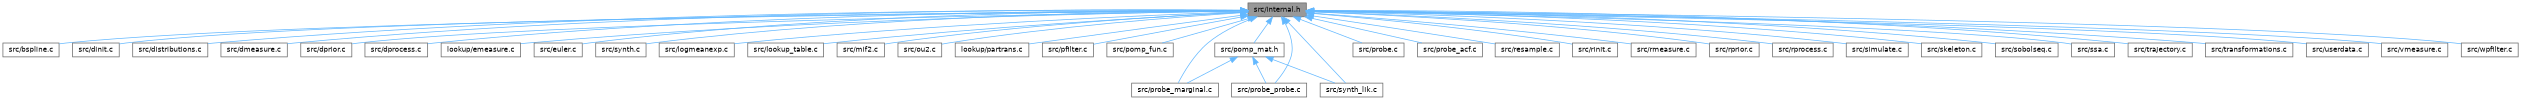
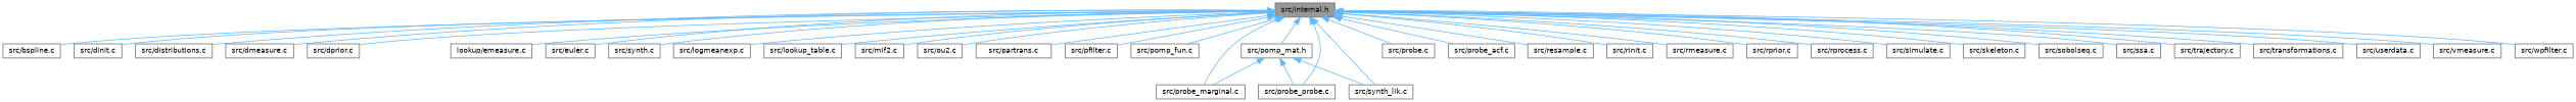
  digraph {
    node [color=grey40 fillcolor=white fontname=Helvetica fontsize=10 shape=box style=filled]
    edge [color=steelblue1 dir=back fontname=Helvetica fontsize=10 labelfontname=Helvetica labelfontsize=10 style=solid]
    n1 [color=gray40 fillcolor=grey60 fontcolor=black height=0.2 label="src/internal.h" width=0.4]
    n2 [height=0.2 label="src/bspline.c" width=0.4]
    n3 [height=0.2 label="src/dinit.c" width=0.4]
    n4 [height=0.2 label="src/distributions.c" width=0.4]
    n5 [height=0.2 label="src/dmeasure.c" width=0.4]
    n6 [height=0.2 label="src/dprior.c" width=0.4]
-   n7 [height=0.2 label="src/dprocess.c" width=0.4]
    n8 [height=0.2 label="lookup/emeasure.c" width=0.4]
    n9 [height=0.2 label="src/euler.c" width=0.4]
    n10 [height=0.2 label="src/synth.c" width=0.4]
    n11 [height=0.2 label="src/logmeanexp.c" width=0.4]
    n12 [height=0.2 label="src/lookup_table.c" width=0.4]
    n13 [height=0.2 label="src/mif2.c" width=0.4]
    n14 [height=0.2 label="src/ou2.c" width=0.4]
-   n15 [height=0.2 label="lookup/partrans.c" width=0.4]
+   n15 [height=0.2 label="src/partrans.c" width=0.4]
    n16 [height=0.2 label="src/pfilter.c" width=0.4]
    n17 [height=0.2 label="src/pomp_fun.c" width=0.4]
    n18 [height=0.2 label="src/pomp_mat.h" width=0.4]
    n19 [height=0.2 label="src/probe_marginal.c" width=0.4]
    n20 [height=0.2 label="src/probe_probe.c" width=0.4]
    n21 [height=0.2 label="src/synth_lik.c" width=0.4]
    n22 [height=0.2 label="src/probe.c" width=0.4]
    n23 [height=0.2 label="src/probe_acf.c" width=0.4]
    n24 [height=0.2 label="src/resample.c" width=0.4]
    n25 [height=0.2 label="src/rinit.c" width=0.4]
    n26 [height=0.2 label="src/rmeasure.c" width=0.4]
    n27 [height=0.2 label="src/rprior.c" width=0.4]
    n28 [height=0.2 label="src/rprocess.c" width=0.4]
    n29 [height=0.2 label="src/simulate.c" width=0.4]
    n30 [height=0.2 label="src/skeleton.c" width=0.4]
    n31 [height=0.2 label="src/sobolseq.c" width=0.4]
    n32 [height=0.2 label="src/ssa.c" width=0.4]
    n33 [height=0.2 label="src/trajectory.c" width=0.4]
    n34 [height=0.2 label="src/transformations.c" width=0.4]
    n35 [height=0.2 label="src/userdata.c" width=0.4]
    n36 [height=0.2 label="src/vmeasure.c" width=0.4]
    n37 [height=0.2 label="src/wpfilter.c" width=0.4]
    n1 -> n2
    n1 -> n3
    n1 -> n4
    n1 -> n5
    n1 -> n6
-   n1 -> n7
    n1 -> n8
    n1 -> n9
    n1 -> n10
    n1 -> n11
    n1 -> n12
    n1 -> n13
    n1 -> n14
    n1 -> n15
    n1 -> n16
    n1 -> n17
    n1 -> n18
    n1 -> n19
    n1 -> n20
    n1 -> n21
    n1 -> n22
    n1 -> n23
    n1 -> n24
    n1 -> n25
    n1 -> n26
    n1 -> n27
    n1 -> n28
    n1 -> n29
    n1 -> n30
    n1 -> n31
    n1 -> n32
    n1 -> n33
    n1 -> n34
    n1 -> n35
    n1 -> n36
    n1 -> n37
    n18 -> n19
    n18 -> n20
    n18 -> n21
  }
